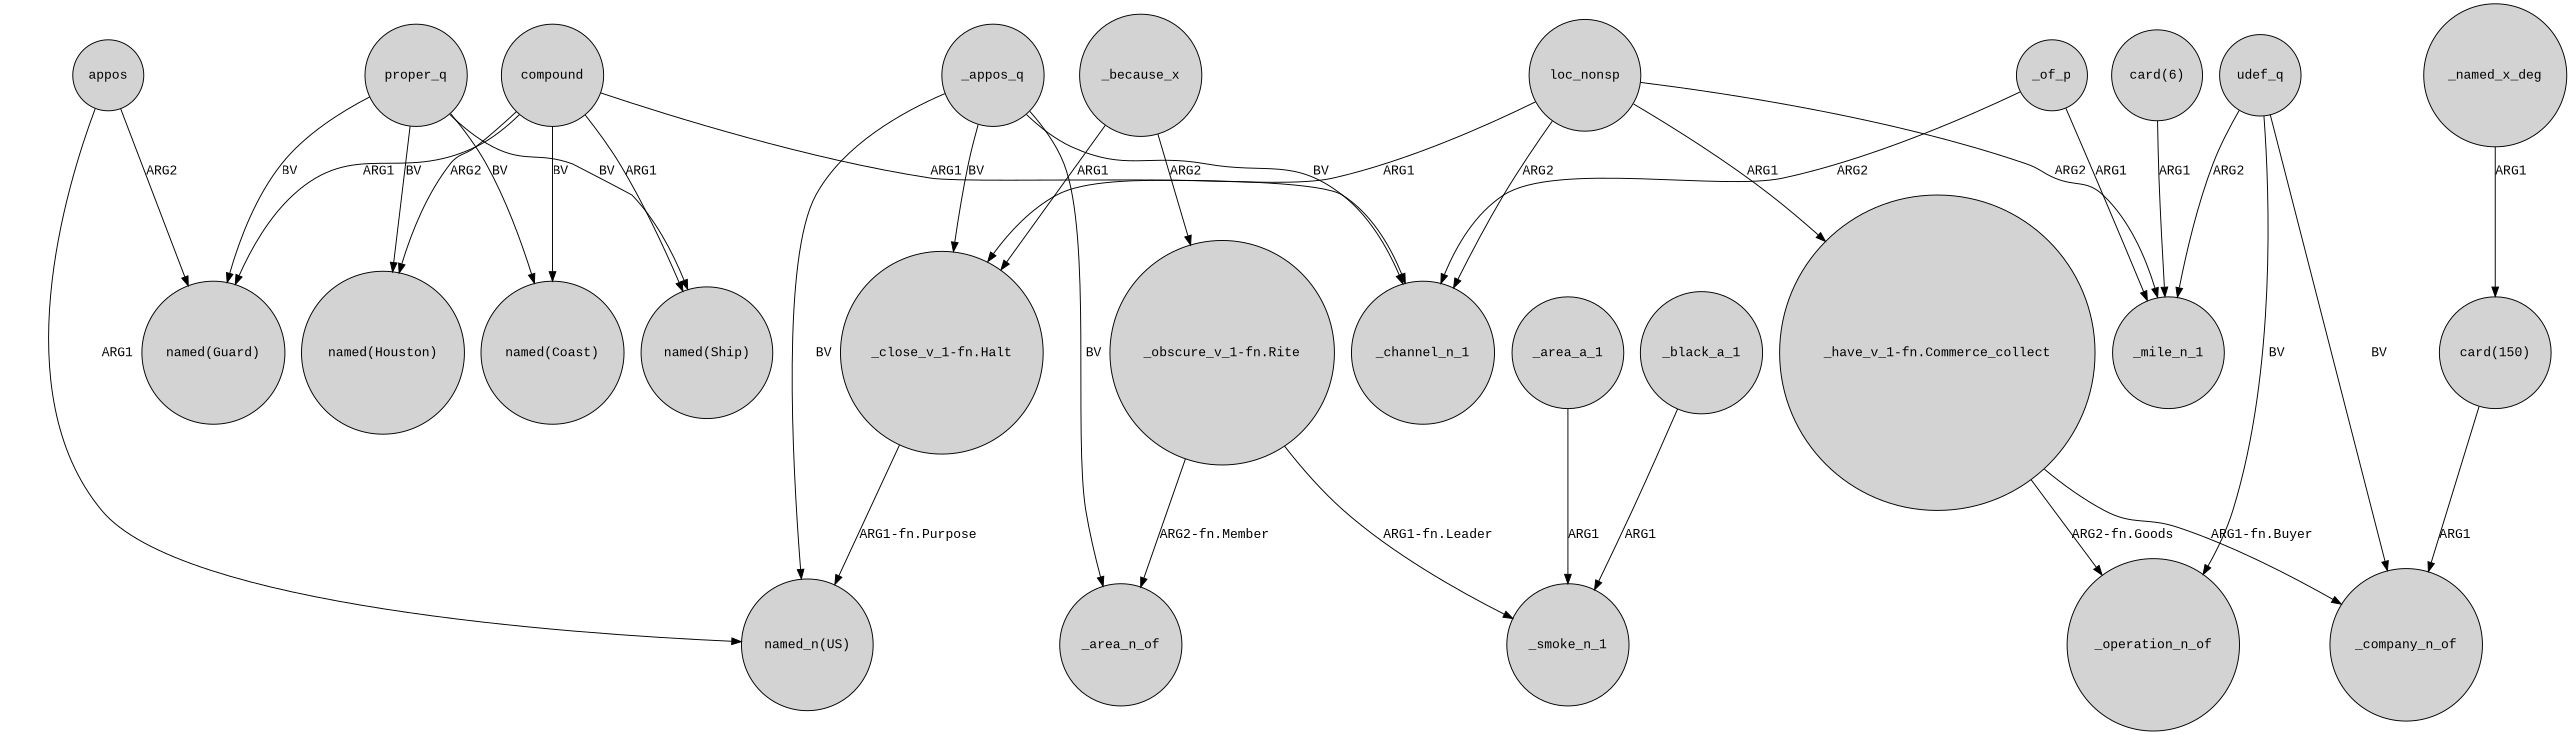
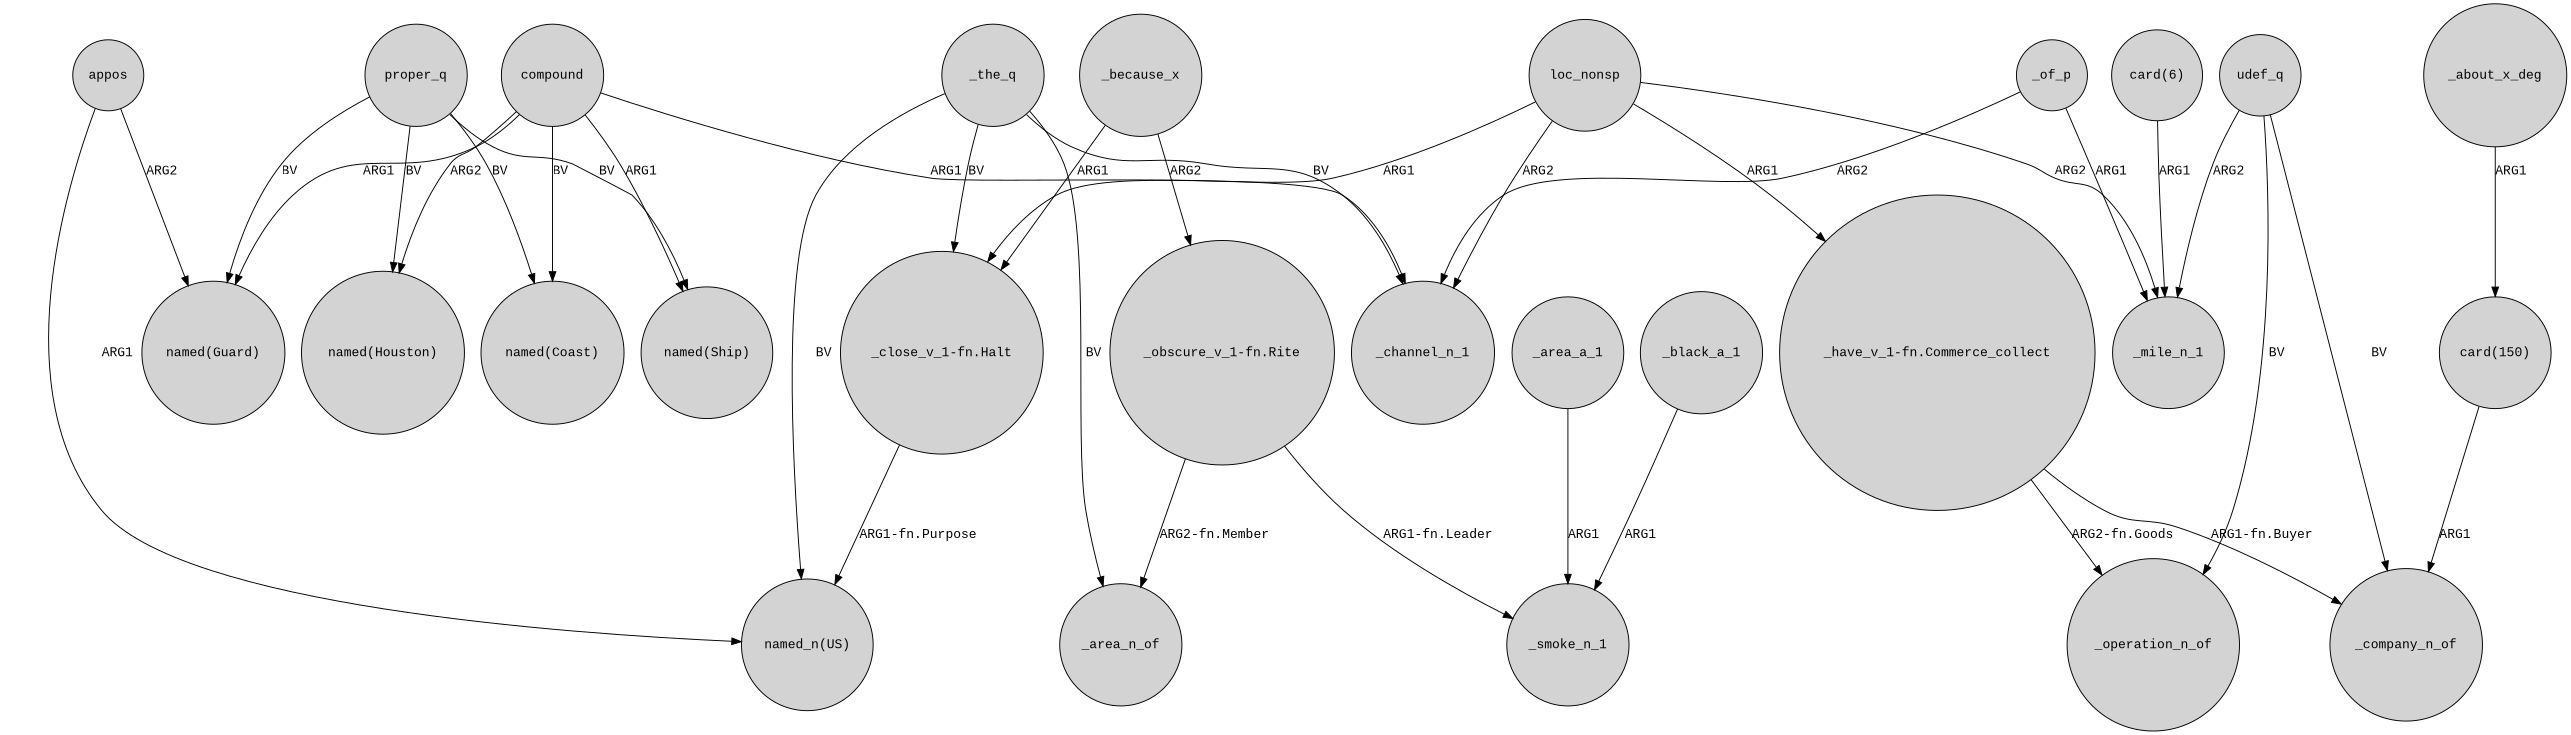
  digraph {
    fontname="Liberation Mono"
    node [fontname="Liberation Mono" shape=circle style=filled]
    edge [fontname="Liberation Mono"]
    loc_nonsp
    _channel_n_1
    _mile_n_1
    "_have_v_1-fn.Commerce_collect"
    "_close_v_1-fn.Halt"
    _operation_n_of
    _company_n_of
    "named_n(US)"
    udef_q
    appos
    "named(Guard)"
    compound
    "named(Coast)"
    "named(Houston)"
    "named(Ship)"
-   _the_q [label=_appos_q]
+   _the_q
    _area_n_of
    "_obscure_v_1-fn.Rite"
    _smoke_n_1
-   _about_x_deg [label=_named_x_deg]
+   _about_x_deg
    "card(150)"
    _of_p
    proper_q
    "card(6)"
    _because_x
    n26 [label=_area_a_1]
    _black_a_1
    loc_nonsp -> _channel_n_1 [label=ARG2]
    loc_nonsp -> _mile_n_1 [label=ARG2]
    loc_nonsp -> "_have_v_1-fn.Commerce_collect" [label=ARG1]
    loc_nonsp -> "_close_v_1-fn.Halt" [label=ARG1]
    "_have_v_1-fn.Commerce_collect" -> _operation_n_of [label="ARG2-fn.Goods"]
    "_have_v_1-fn.Commerce_collect" -> _company_n_of [label="ARG1-fn.Buyer"]
    "_close_v_1-fn.Halt" -> "named_n(US)" [label="ARG1-fn.Purpose"]
    udef_q -> _mile_n_1 [label=ARG2]
    udef_q -> _operation_n_of [label=BV]
    udef_q -> _company_n_of [label=BV]
    appos -> "named_n(US)" [label=ARG1]
    appos -> "named(Guard)" [label=ARG2]
    compound -> _channel_n_1 [label=ARG1]
    compound -> "named(Guard)" [label=ARG1]
    compound -> "named(Coast)" [label=BV]
    compound -> "named(Houston)" [label=ARG2]
    compound -> "named(Ship)" [label=ARG1]
    _the_q -> _channel_n_1 [label=BV]
    _the_q -> "_close_v_1-fn.Halt" [label=BV]
    _the_q -> "named_n(US)" [label=BV]
    _the_q -> _area_n_of [label=BV]
    "_obscure_v_1-fn.Rite" -> _area_n_of [label="ARG2-fn.Member"]
    "_obscure_v_1-fn.Rite" -> _smoke_n_1 [label="ARG1-fn.Leader"]
    _about_x_deg -> "card(150)" [label=ARG1]
    "card(150)" -> _company_n_of [label=ARG1]
    _of_p -> _channel_n_1 [label=ARG2]
    _of_p -> _mile_n_1 [label=ARG1]
    proper_q -> "named(Guard)" [label=BV]
    proper_q -> "named(Coast)" [label=BV]
    proper_q -> "named(Houston)" [label=BV]
    proper_q -> "named(Ship)" [label=BV]
    "card(6)" -> _mile_n_1 [label=ARG1]
    _because_x -> "_close_v_1-fn.Halt" [label=ARG1]
    _because_x -> "_obscure_v_1-fn.Rite" [label=ARG2]
    n26 -> _smoke_n_1 [label=ARG1]
    _black_a_1 -> _smoke_n_1 [label=ARG1]
  }
